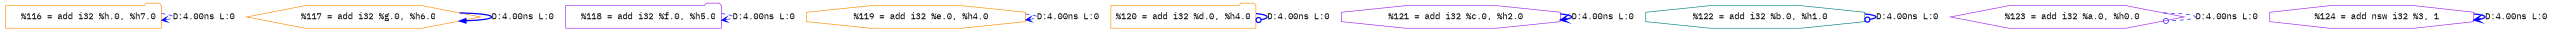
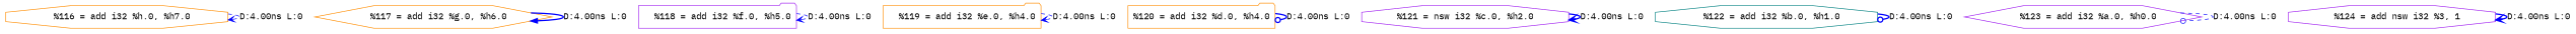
  digraph {
    fontname="IBM Plex Mono"
    node [color=darkorange fontname="IBM Plex Mono" shape=octagon]
    edge [arrowhead=vee color=blue fontname="IBM Plex Mono" style=bold]
-   n1 [label="  %116 = add i32 %h.0, %h7.0" shape=folder]
+   n1 [label="  %116 = add i32 %h.0, %h7.0"]
    n2 [label="  %117 = add i32 %g.0, %h6.0" shape=hexagon]
    n3 [color=purple label="  %118 = add i32 %f.0, %h5.0" shape=folder]
-   n4 [label="  %119 = add i32 %e.0, %h4.0"]
+   n4 [label="  %119 = add i32 %e.0, %h4.0" shape=folder]
    n5 [label="%120 = add i32 %d.0, %h4.0" shape=folder]
-   n6 [color=purple label="  %121 = add i32 %c.0, %h2.0"]
+   n6 [color=purple label="%121 = nsw i32 %c.0, %h2.0"]
    n7 [color=teal label="  %122 = add i32 %b.0, %h1.0"]
    n8 [color=purple label="  %123 = add i32 %a.0, %h0.0" shape=hexagon]
    n9 [color=purple label="  %124 = add nsw i32 %3, 1"]
    n1 -> n1 [label="D:4.00ns L:0" style=dashed]
    n2 -> n2 [arrowhead=normal label="D:4.00ns L:0"]
    n3 -> n3 [label="D:4.00ns L:0" style=dashed]
    n4 -> n4 [label="D:4.00ns L:0" style=dashed]
    n5 -> n5 [arrowhead=odot label="D:4.00ns L:0"]
    n6 -> n6 [label="D:4.00ns L:0"]
    n7 -> n7 [arrowhead=odot label="D:4.00ns L:0"]
    n8 -> n8 [arrowhead=odot label="D:4.00ns L:0" style=dashed]
    n9 -> n9 [label="D:4.00ns L:0"]
  }
